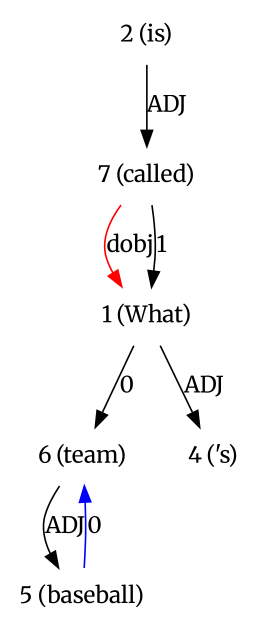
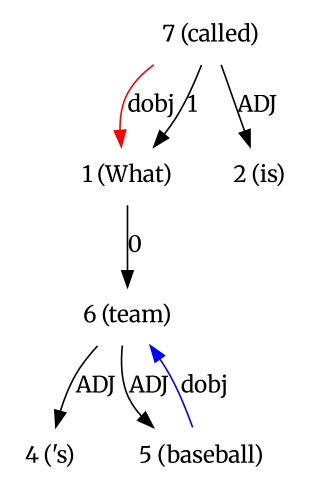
  digraph {
    fontname=Merriweather
    node [fontname=Merriweather shape=plaintext]
    edge [dir=forward fontname=Merriweather]
    n1 [label="7 (called)"]
    n2 [label="1 (What)"]
    n3 [label="2 (is)"]
    n4 [label="6 (team)"]
    n5 [label="4 ('s)"]
    n6 [label="5 (baseball)"]
    n1 -> n2 [color=red label=dobj]
    n1 -> n2 [label=1]
-   n3 -> n1 [label=ADJ]
+   n1 -> n3 [label=ADJ]
    n2 -> n4 [label=0]
-   n2 -> n5 [label=ADJ]
+   n4 -> n5 [label=ADJ]
    n4 -> n6 [label=ADJ]
-   n6 -> n4 [color=blue label=0]
+   n6 -> n4 [color=blue label=dobj]
  }
